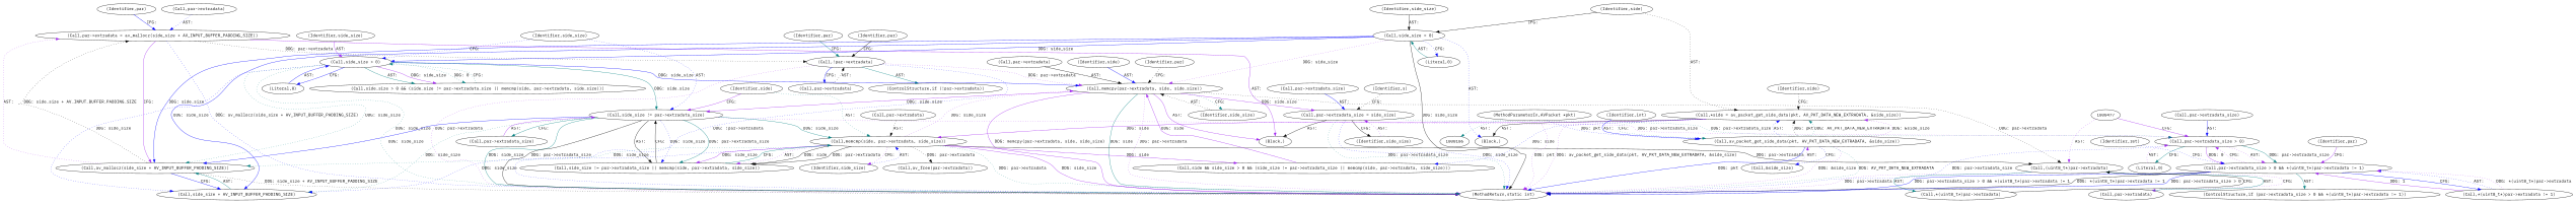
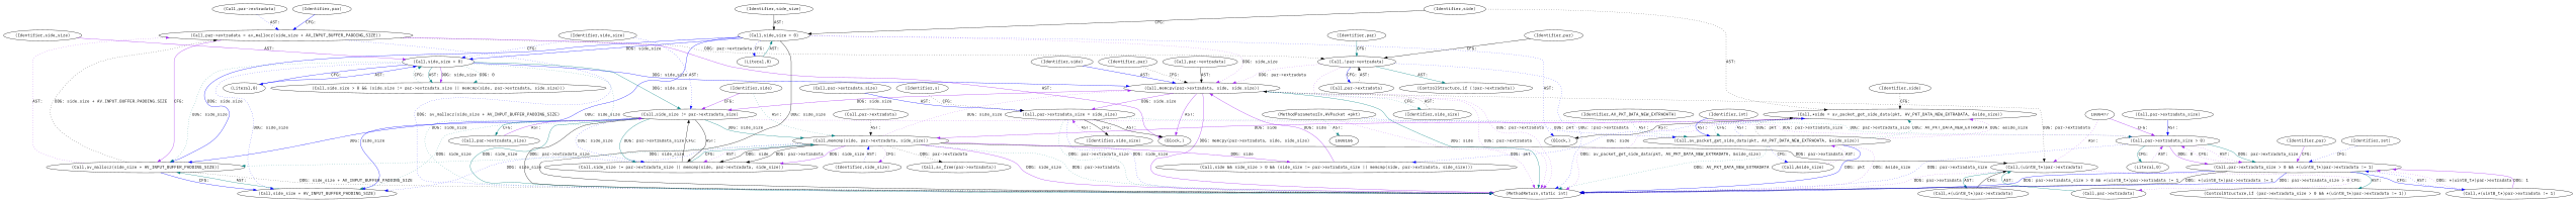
  digraph {
    fontname="IBM Plex Mono"
    node [fontname="IBM Plex Mono"]
    edge [color=purple fontname="IBM Plex Mono" style=solid]
    n1 [label="(Call,par->extradata = av_mallocz(side_size + AV_INPUT_BUFFER_PADDING_SIZE))"]
    n2 [label="(Call,av_mallocz(side_size + AV_INPUT_BUFFER_PADDING_SIZE))"]
    n3 [label="(Call,!par->extradata)"]
    n4 [label="(MethodReturn,static int)"]
    n5 [label="(Block,)"]
    n6 [label="(Call,side_size + AV_INPUT_BUFFER_PADDING_SIZE)"]
    n7 [label="(Call,memcpy(par->extradata, side, side_size))"]
    n8 [label="(Call,par->extradata)"]
    n9 [label="(ControlStructure,if (!par->extradata))"]
    n10 [label="(Call,side_size = 0)"]
    n11 [label="(Call,side_size > 0)"]
    n12 [label="(Literal,0)"]
    n13 [label="(Block,)"]
    n14 [label="(Call,side_size != par->extradata_size)"]
    n15 [label="(Literal,0)"]
    n16 [label="(Call,side_size > 0 && (side_size != par->extradata_size || memcmp(side, par->extradata, side_size)))"]
    n17 [label="(Call,(uint8_t*)par->extradata)"]
    n18 [label="(Call,par->extradata_size = side_size)"]
    n19 [label="(Identifier,side_size)"]
    n20 [label="(Call,memcmp(side, par->extradata, side_size))"]
    n21 [label="(Call,side_size != par->extradata_size || memcmp(side, par->extradata, side_size))"]
    n22 [label="(Call,par->extradata_size > 0)"]
    n23 [label="(Call,par->extradata_size)"]
    n24 [label="(Identifier,side_size)"]
    n25 [label="(Call,av_free(par->extradata))"]
    n26 [label="(Call,side && side_size > 0 && (side_size != par->extradata_size || memcmp(side, par->extradata, side_size)))"]
    n27 [label="(Call,par->extradata)"]
    n28 [label="(Call,*(uint8_t*)par->extradata)"]
    n29 [label="(Call,*side = av_packet_get_side_data(pkt, AV_PKT_DATA_NEW_EXTRADATA, &side_size))"]
    n30 [label="(Call,av_packet_get_side_data(pkt, AV_PKT_DATA_NEW_EXTRADATA, &side_size))"]
    n31 [label="(Call,&side_size)"]
    n32 [label="(MethodParameterIn,AVPacket *pkt)"]
    1000106
    n34 [label="(Call,par->extradata_size > 0 && *(uint8_t*)par->extradata != 1)"]
    n35 [label="(Literal,0)"]
    n36 [label="(Identifier,side_size)"]
    n37 [label="(ControlStructure,if (par->extradata_size > 0 && *(uint8_t*)par->extradata != 1))"]
    n38 [label="(Call,*(uint8_t*)par->extradata != 1)"]
    n39 [label="(Identifier,par)"]
    n40 [label="(Identifier,side_size)"]
    n41 [label="(Identifier,int)"]
    n42 [label="(Call,par->extradata)"]
    n43 [label="(Identifier,par)"]
    n44 [label="(Identifier,side)"]
    n45 [label="(Identifier,par)"]
    n46 [label="(Identifier,side_size)"]
    n47 [label="(Identifier,side)"]
    n48 [label="(Call,par->extradata_size)"]
    n49 [label="(Call,par->extradata)"]
    n50 [label="(Call,par->extradata_size)"]
    n51 [label="(Identifier,side)"]
+   n52 [label="(Identifier,AV_PKT_DATA_NEW_EXTRADATA)"]
    n53 [label="(Identifier,side_size)"]
    n54 [label="(Identifier,s)"]
    n55 [label="(Identifier,par)"]
    n56 [label="(Identifier,par)"]
    n57 [label="(Call,par->extradata)"]
    n58 [label="(Identifier,side)"]
    n59 [label="(Identifier,ret)"]
    1000477
    n1 -> n2 [label="CFG: "]
    n1 -> n3 [color=black label="DDG: par->extradata" style=dotted]
    n1 -> n4 [color=blue label="DDG: av_mallocz(side_size + AV_INPUT_BUFFER_PADDING_SIZE)" style=dotted]
    n1 -> n5 [label="AST: "]
    n2 -> n1 [label="AST: " style=dotted]
    n2 -> n1 [color=black label="DDG: side_size + AV_INPUT_BUFFER_PADDING_SIZE" style=dotted]
    n2 -> n4 [color=black label="DDG: side_size + AV_INPUT_BUFFER_PADDING_SIZE" style=dotted]
    n2 -> n6 [color=blue label="CFG: "]
    n3 -> n4 [color=blue label="DDG: !par->extradata" style=dotted]
    n3 -> n4 [label="DDG: par->extradata" style=dotted]
    n3 -> n7 [label="DDG: par->extradata" style=dotted]
    n3 -> n8 [color=blue label="CFG: "]
    n3 -> n9 [color=teal label="AST: "]
    n6 -> n2 [color=teal label="AST: "]
    n7 -> n4 [label="DDG: memcpy(par->extradata, side, side_size)"]
    n7 -> n4 [color=teal label="DDG: side"]
    n7 -> n4 [label="DDG: par->extradata" style=dotted]
    n7 -> n5 [label="AST: "]
    n7 -> n14 [label="DDG: side_size"]
    n7 -> n17 [color=black label="DDG: par->extradata" style=dotted]
    n7 -> n18 [label="DDG: side_size"]
    n7 -> n19 [color=teal label="CFG: " style=dotted]
    n8 -> n3 [color=black label="AST: " style=dotted]
    n10 -> n2 [color=blue label="DDG: side_size"]
    n10 -> n4 [color=black label="DDG: side_size"]
    n10 -> n6 [color=blue label="DDG: side_size"]
    n10 -> n7 [label="DDG: side_size" style=dotted]
    n10 -> n11 [color=blue label="DDG: side_size"]
    n10 -> n12 [color=blue label="CFG: " style=dotted]
    n10 -> n13 [color=blue label="AST: " style=dotted]
    n11 -> n2 [color=teal label="DDG: side_size" style=dotted]
    n11 -> n4 [color=teal label="DDG: side_size" style=dotted]
    n11 -> n6 [color=blue label="DDG: side_size" style=dotted]
    n11 -> n7 [color=blue label="DDG: side_size"]
    n11 -> n14 [color=teal label="DDG: side_size"]
    n11 -> n15 [color=blue label="CFG: "]
    n11 -> n16 [color=teal label="AST: "]
    n11 -> n16 [label="DDG: side_size"]
    n11 -> n16 [color=teal label="DDG: 0" style=dotted]
    n12 -> n10 [color=teal label="AST: "]
    n14 -> n2 [color=blue label="DDG: side_size"]
    n14 -> n4 [color=teal label="DDG: side_size"]
    n14 -> n4 [color=black label="DDG: par->extradata_size"]
    n14 -> n6 [color=teal label="DDG: side_size" style=dotted]
    n14 -> n20 [color=teal label="DDG: side_size"]
    n14 -> n21 [color=black label="AST: "]
    n14 -> n21 [color=blue label="DDG: side_size" style=dotted]
    n14 -> n21 [color=teal label="DDG: par->extradata_size"]
    n14 -> n22 [label="DDG: par->extradata_size" style=dotted]
    n14 -> n23 [color=teal label="CFG: "]
    n15 -> n11 [color=blue label="AST: "]
    n16 -> n11 [color=teal label="CFG: " style=dotted]
    n17 -> n4 [label="DDG: par->extradata" style=dotted]
    n17 -> n27 [label="CFG: " style=dotted]
    n17 -> n28 [color=teal label="AST: "]
    n18 -> n4 [color=teal label="DDG: par->extradata_size" style=dotted]
    n18 -> n4 [color=blue label="DDG: side_size" style=dotted]
    n18 -> n5 [color=black label="AST: "]
    n18 -> n22 [color=teal label="DDG: par->extradata_size" style=dotted]
    n18 -> n36 [color=black label="CFG: "]
    n19 -> n7 [color=black label="AST: " style=dotted]
    n20 -> n2 [color=teal label="DDG: side_size" style=dotted]
    n20 -> n4 [label="DDG: side_size"]
    n20 -> n4 [color=teal label="DDG: par->extradata" style=dotted]
    n20 -> n6 [color=blue label="DDG: side_size" style=dotted]
    n20 -> n7 [label="DDG: side_size" style=dotted]
    n20 -> n17 [color=black label="DDG: par->extradata"]
    n20 -> n21 [label="AST: " style=dotted]
    n20 -> n21 [color=black label="DDG: side"]
    n20 -> n21 [color=black label="DDG: par->extradata"]
    n20 -> n21 [label="DDG: side_size"]
    n20 -> n24 [label="CFG: " style=dotted]
    n20 -> n25 [color=black label="DDG: par->extradata" style=dotted]
    n20 -> n26 [label="DDG: side"]
    n21 -> n14 [color=black label="CFG: "]
    n21 -> n20 [color=teal label="CFG: "]
    n22 -> n4 [color=blue label="DDG: par->extradata_size" style=dotted]
    n22 -> n34 [label="AST: " style=dotted]
    n22 -> n34 [color=teal label="DDG: par->extradata_size"]
    n22 -> n34 [label="DDG: 0"]
    n22 -> n35 [color=teal label="CFG: "]
    n23 -> n14 [label="AST: "]
    n24 -> n20 [color=blue label="AST: " style=dotted]
    n26 -> n7 [label="DDG: side"]
    n27 -> n17 [color=teal label="AST: "]
    n28 -> n17 [color=black label="CFG: "]
    n29 -> n4 [label="DDG: av_packet_get_side_data(pkt, AV_PKT_DATA_NEW_EXTRADATA, &side_size)" style=dotted]
    n29 -> n13 [color=black label="AST: "]
    n29 -> n20 [label="DDG: side"]
    n29 -> n26 [color=blue label="DDG: side" style=dotted]
    n29 -> n30 [color=teal label="CFG: " style=dotted]
    n30 -> n4 [label="DDG: &side_size" style=dotted]
    n30 -> n4 [color=teal label="DDG: AV_PKT_DATA_NEW_EXTRADATA" style=dotted]
    n30 -> n4 [color=blue label="DDG: pkt"]
    n30 -> n29 [color=blue label="AST: " style=dotted]
    n30 -> n29 [color=black label="DDG: pkt" style=dotted]
    n30 -> n29 [color=teal label="DDG: AV_PKT_DATA_NEW_EXTRADATA" style=dotted]
    n30 -> n29 [label="DDG: &side_size" style=dotted]
    n30 -> n31 [color=blue label="CFG: " style=dotted]
    n31 -> n30 [label="AST: " style=dotted]
    n32 -> n4 [label="DDG: pkt" style=dotted]
    n32 -> n30 [color=blue label="DDG: pkt" style=dotted]
    n32 -> 1000106 [color=teal label="AST: " style=dotted]
    n34 -> n4 [color=blue label="DDG: par->extradata_size > 0 && *(uint8_t*)par->extradata != 1"]
    n34 -> n4 [color=black label="DDG: *(uint8_t*)par->extradata != 1"]
    n34 -> n4 [color=blue label="DDG: par->extradata_size > 0"]
    n34 -> n22 [label="CFG: " style=dotted]
    n34 -> n37 [color=teal label="AST: "]
    n34 -> n38 [color=blue label="CFG: "]
    n35 -> n22 [label="AST: " style=dotted]
    n36 -> n18 [label="AST: " style=dotted]
    n38 -> n34 [color=blue label="AST: " style=dotted]
    n38 -> n34 [label="DDG: *(uint8_t*)par->extradata" style=dotted]
    n38 -> n34 [label="DDG: 1"]
    n39 -> n34 [label="CFG: "]
    n40 -> n11 [color=blue label="CFG: " style=dotted]
    n40 -> n14 [color=blue label="AST: " style=dotted]
    n41 -> n30 [color=blue label="AST: "]
    n42 -> n1 [color=blue label="AST: " style=dotted]
    n43 -> n3 [color=black label="CFG: "]
    n44 -> n7 [color=blue label="AST: "]
    n45 -> n3 [color=teal label="CFG: "]
    n46 -> n11 [label="AST: "]
    n47 -> n14 [label="CFG: "]
    n47 -> n20 [color=teal label="AST: " style=dotted]
    n48 -> n22 [color=blue label="AST: "]
    n49 -> n20 [color=black label="AST: " style=dotted]
    n50 -> n18 [color=blue label="AST: "]
    n51 -> n10 [color=black label="CFG: "]
    n51 -> n29 [color=black label="AST: " style=dotted]
+   n52 -> n30 [color=teal label="AST: " style=dotted]
    n53 -> n10 [color=black label="AST: "]
    n54 -> n18 [color=black label="CFG: " style=dotted]
    n55 -> n1 [color=blue label="CFG: "]
    n56 -> n7 [color=black label="CFG: " style=dotted]
    n57 -> n7 [color=black label="AST: "]
    n58 -> n29 [color=black label="CFG: " style=dotted]
    n59 -> n34 [color=blue label="CFG: " style=dotted]
    1000477 -> n17 [label="AST: " style=dotted]
    1000477 -> n22 [label="CFG: "]
  }
